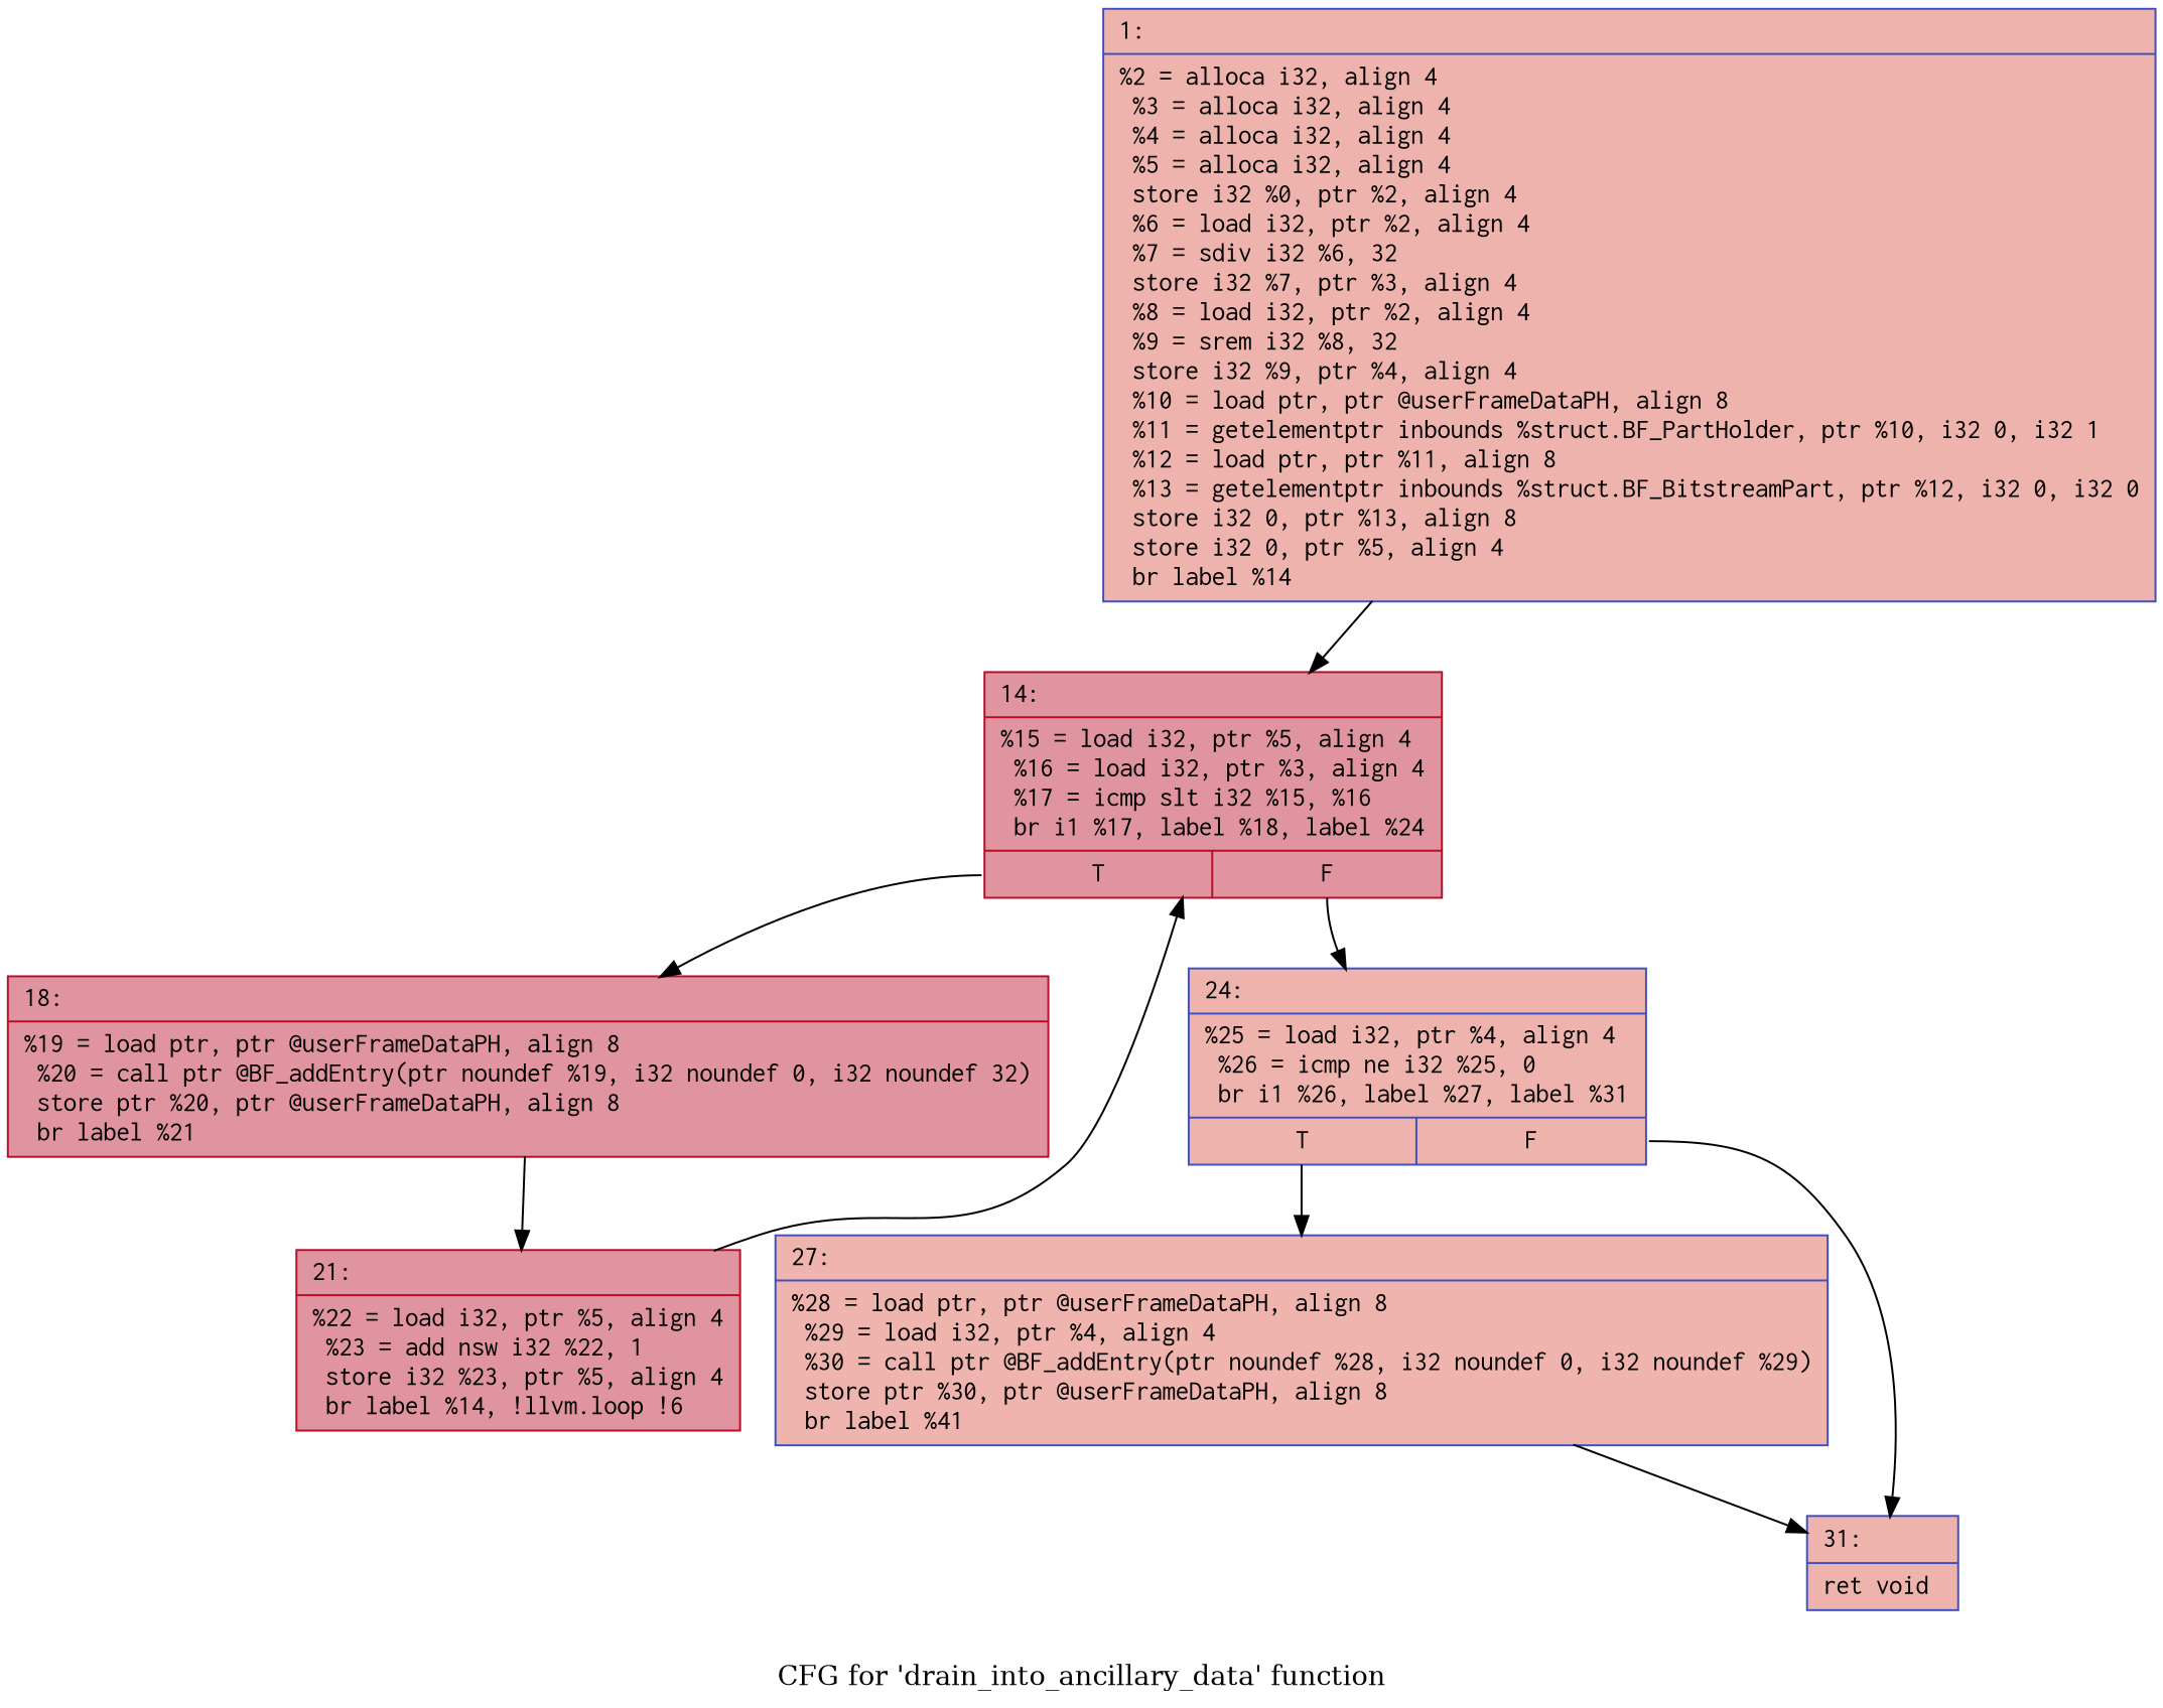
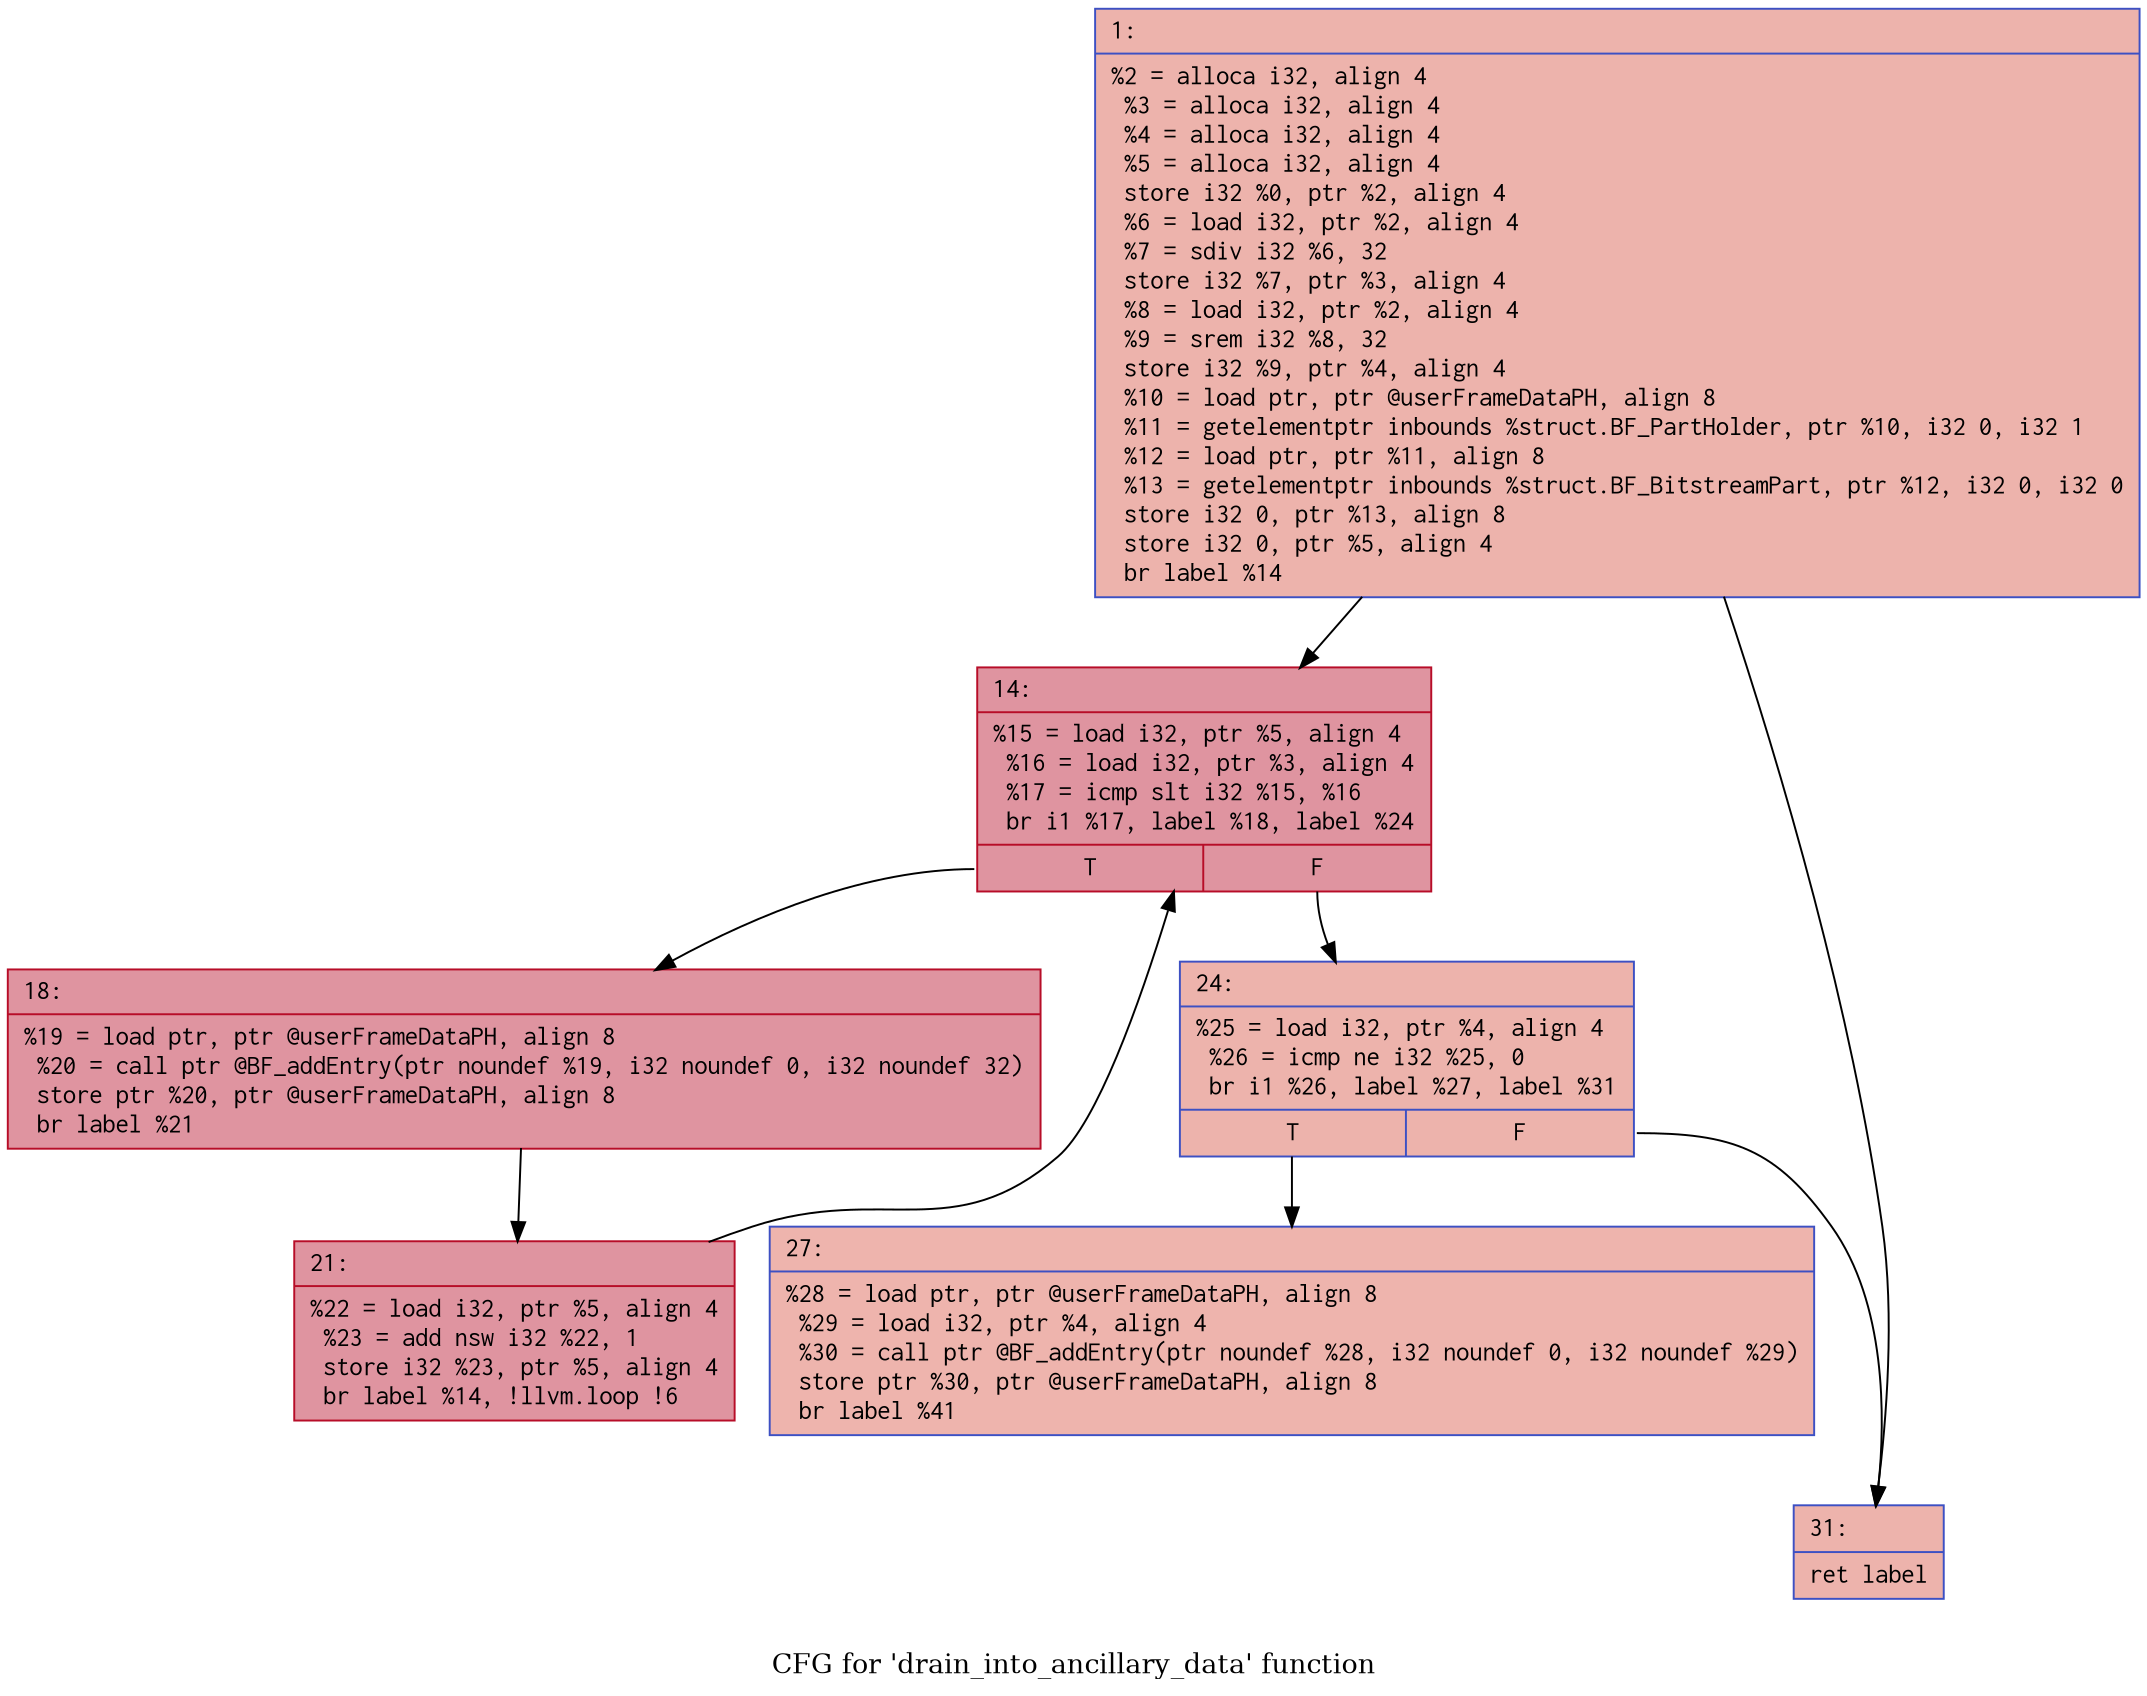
  digraph {
    label="CFG for 'drain_into_ancillary_data' function"
    node [color="#3d50c3ff" fillcolor="#d6524470" fontname=Courier shape=record style=filled]
    n1 [label="{1:\l|  %2 = alloca i32, align 4\l  %3 = alloca i32, align 4\l  %4 = alloca i32, align 4\l  %5 = alloca i32, align 4\l  store i32 %0, ptr %2, align 4\l  %6 = load i32, ptr %2, align 4\l  %7 = sdiv i32 %6, 32\l  store i32 %7, ptr %3, align 4\l  %8 = load i32, ptr %2, align 4\l  %9 = srem i32 %8, 32\l  store i32 %9, ptr %4, align 4\l  %10 = load ptr, ptr @userFrameDataPH, align 8\l  %11 = getelementptr inbounds %struct.BF_PartHolder, ptr %10, i32 0, i32 1\l  %12 = load ptr, ptr %11, align 8\l  %13 = getelementptr inbounds %struct.BF_BitstreamPart, ptr %12, i32 0, i32 0\l  store i32 0, ptr %13, align 8\l  store i32 0, ptr %5, align 4\l  br label %14\l}"]
    n2 [color="#b70d28ff" fillcolor="#b70d2870" label="{14:\l|  %15 = load i32, ptr %5, align 4\l  %16 = load i32, ptr %3, align 4\l  %17 = icmp slt i32 %15, %16\l  br i1 %17, label %18, label %24\l|{<s0>T|<s1>F}}"]
    n3 [color="#b70d28ff" fillcolor="#b70d2870" label="{18:\l|  %19 = load ptr, ptr @userFrameDataPH, align 8\l  %20 = call ptr @BF_addEntry(ptr noundef %19, i32 noundef 0, i32 noundef 32)\l  store ptr %20, ptr @userFrameDataPH, align 8\l  br label %21\l}"]
    n4 [label="{24:\l|  %25 = load i32, ptr %4, align 4\l  %26 = icmp ne i32 %25, 0\l  br i1 %26, label %27, label %31\l|{<s0>T|<s1>F}}"]
    n5 [color="#b70d28ff" fillcolor="#b70d2870" label="{21:\l|  %22 = load i32, ptr %5, align 4\l  %23 = add nsw i32 %22, 1\l  store i32 %23, ptr %5, align 4\l  br label %14, !llvm.loop !6\l}"]
    n6 [fillcolor="#d8564670" label="{27:\l|  %28 = load ptr, ptr @userFrameDataPH, align 8\l  %29 = load i32, ptr %4, align 4\l  %30 = call ptr @BF_addEntry(ptr noundef %28, i32 noundef 0, i32 noundef %29)\l  store ptr %30, ptr @userFrameDataPH, align 8\l  br label %41\l}"]
-   n7 [label="{31:\l|  ret void\l}"]
+   n7 [label="{31:\l|  ret label\l}"]
    n1 -> n2
    n2 -> n3 [tailport=s0]
    n2 -> n4 [tailport=s1]
    n3 -> n5
    n4 -> n6 [tailport=s0]
    n4 -> n7 [tailport=s1]
    n5 -> n2
-   n6 -> n7
+   n1 -> n7
  }
